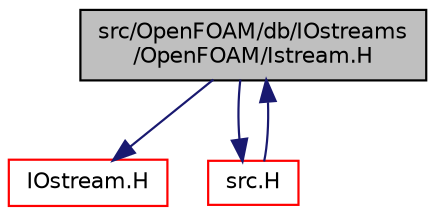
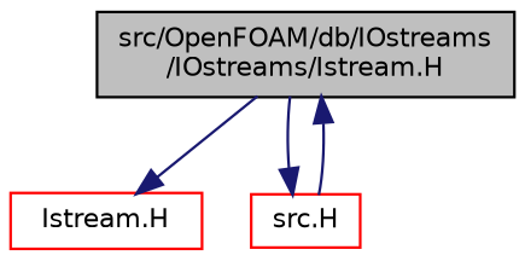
  digraph {
    node [color=red fontname=Helvetica fontsize=10 shape=record]
    edge [color=midnightblue fontname=Helvetica fontsize=10 labelfontname=Helvetica labelfontsize=10 style=solid]
-   n1 [color=black fillcolor=grey75 fontcolor=black height=0.2 label="src/OpenFOAM/db/IOstreams\l/OpenFOAM/Istream.H" style=filled width=0.4]
-   n2 [height=0.2 label="IOstream.H" width=0.4]
+   n1 [color=black fillcolor=grey75 fontcolor=black height=0.2 label="src/OpenFOAM/db/IOstreams\l/IOstreams/Istream.H" style=filled width=0.4]
+   n2 [height=0.2 label="Istream.H" width=0.4]
    n3 [height=0.2 label="src.H" width=0.4]
    n1 -> n2
    n1 -> n3
    n3 -> n1
  }
